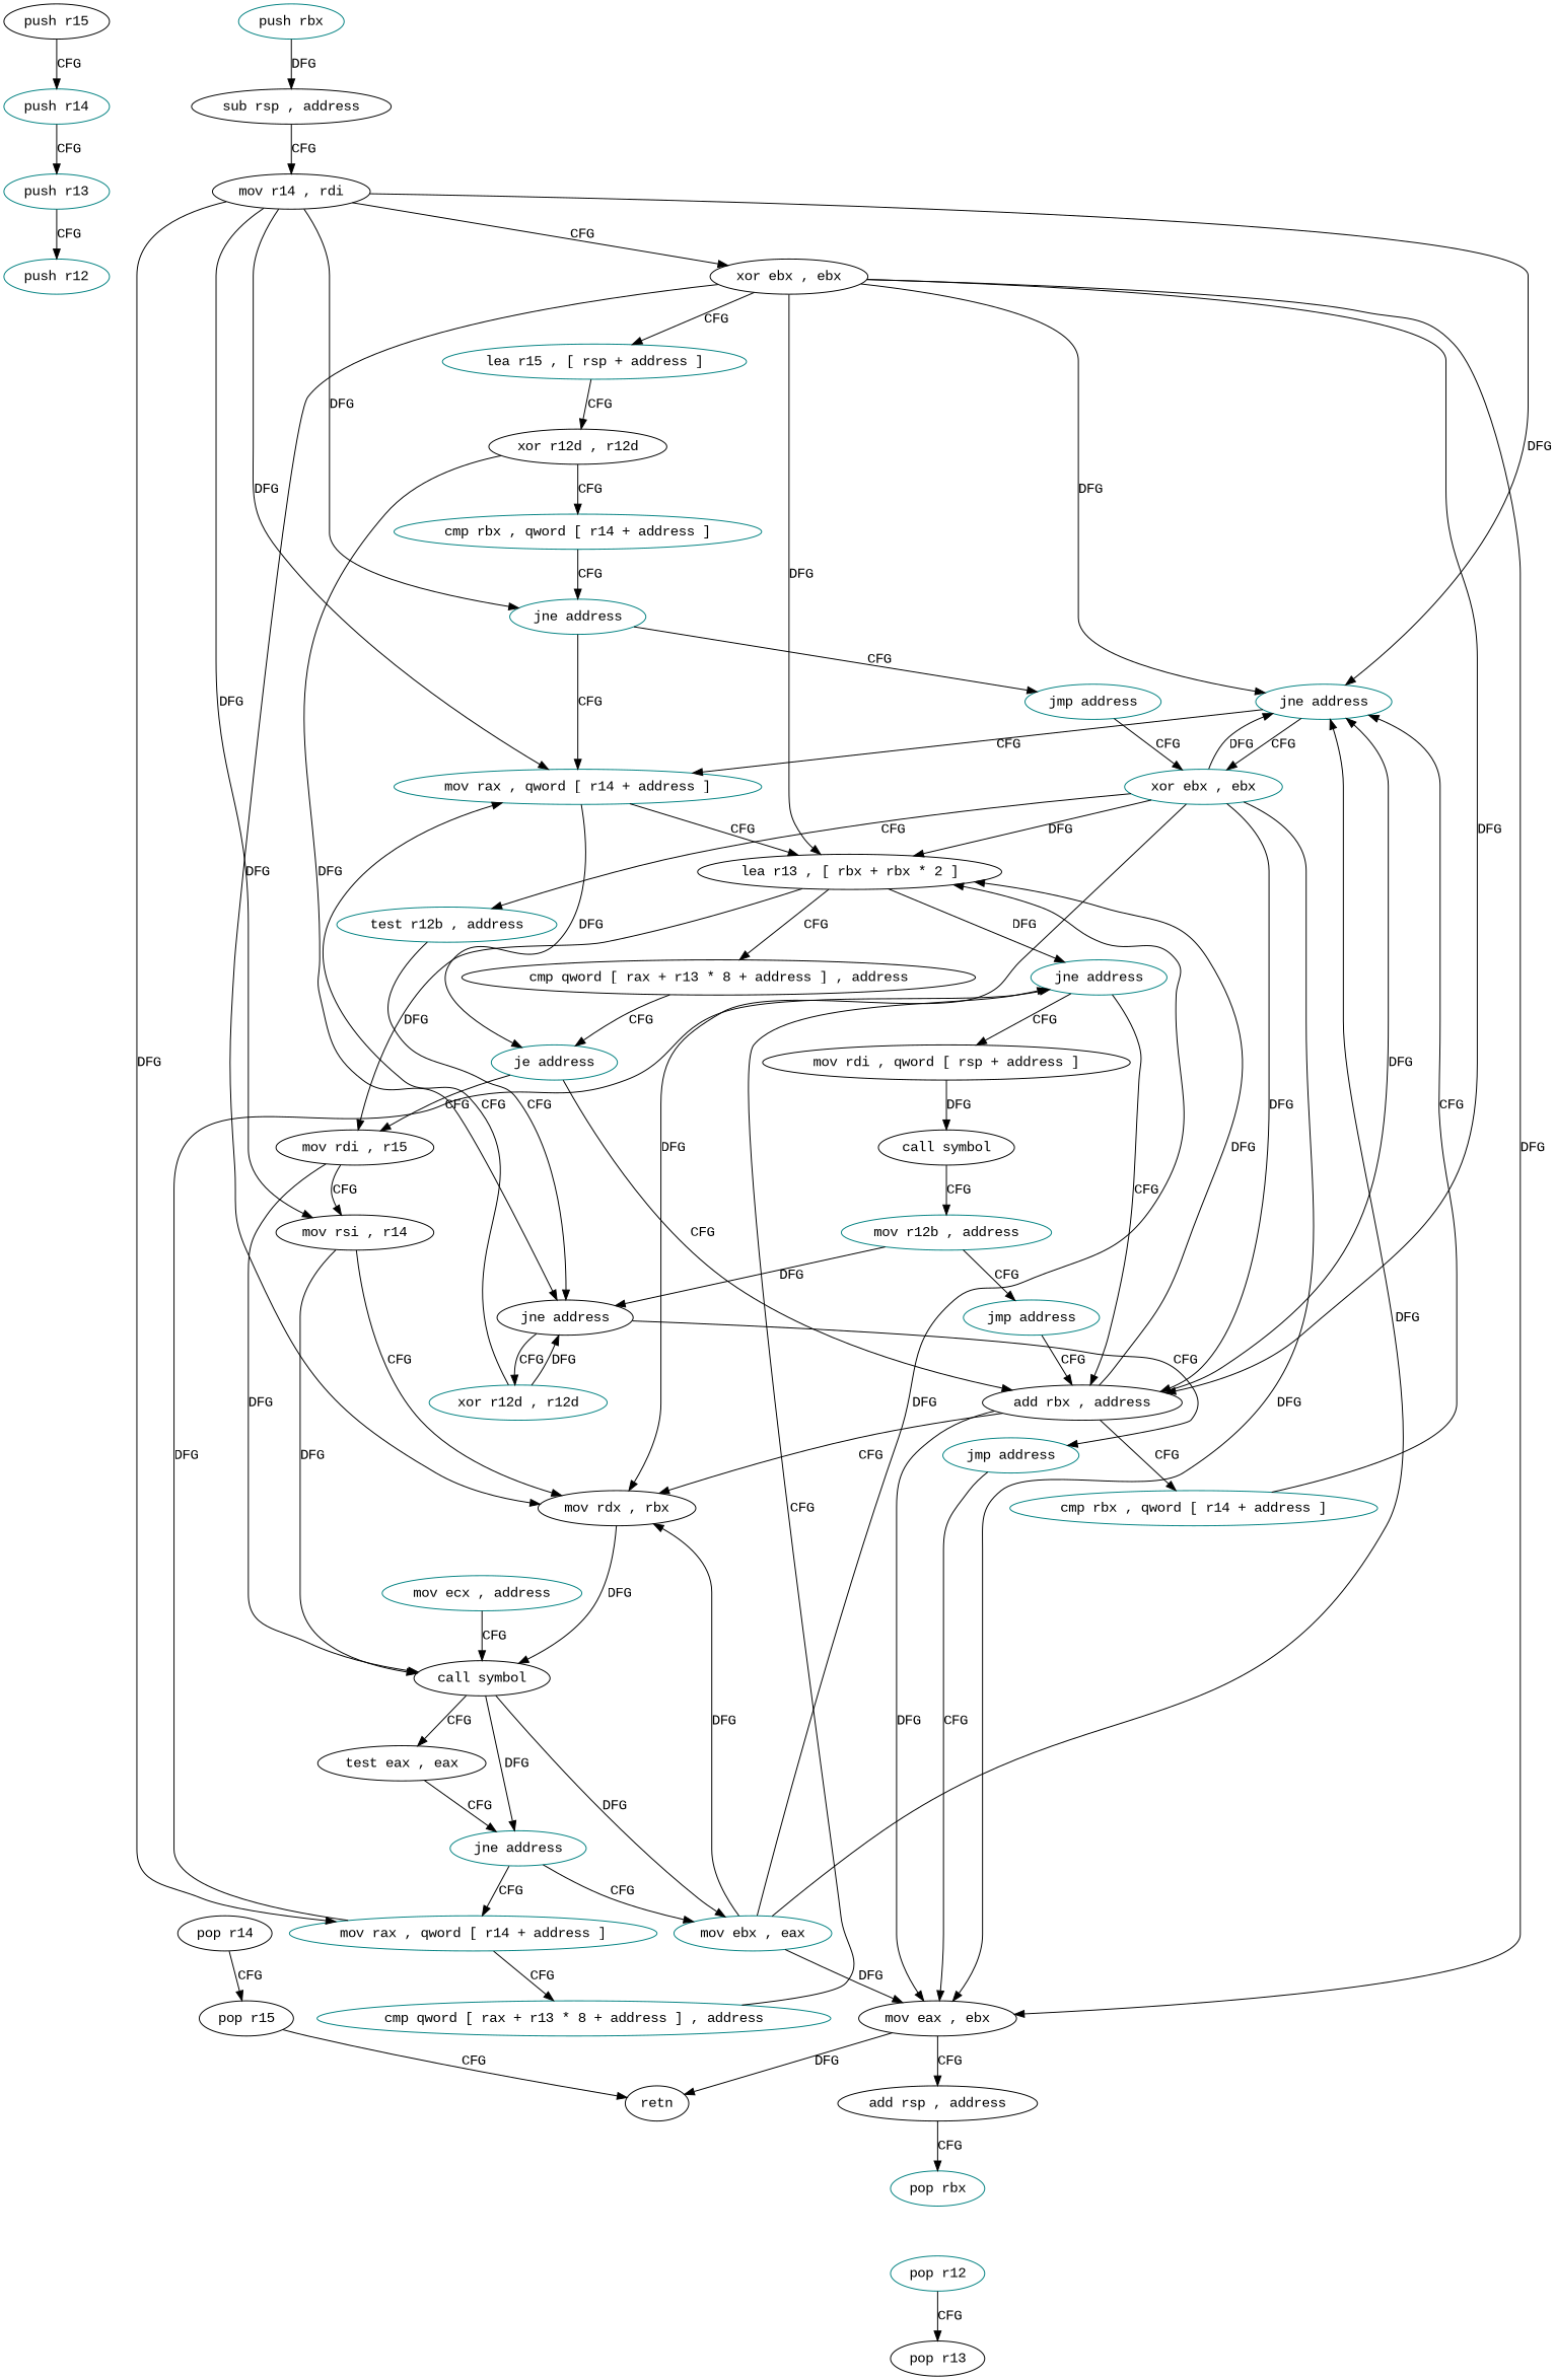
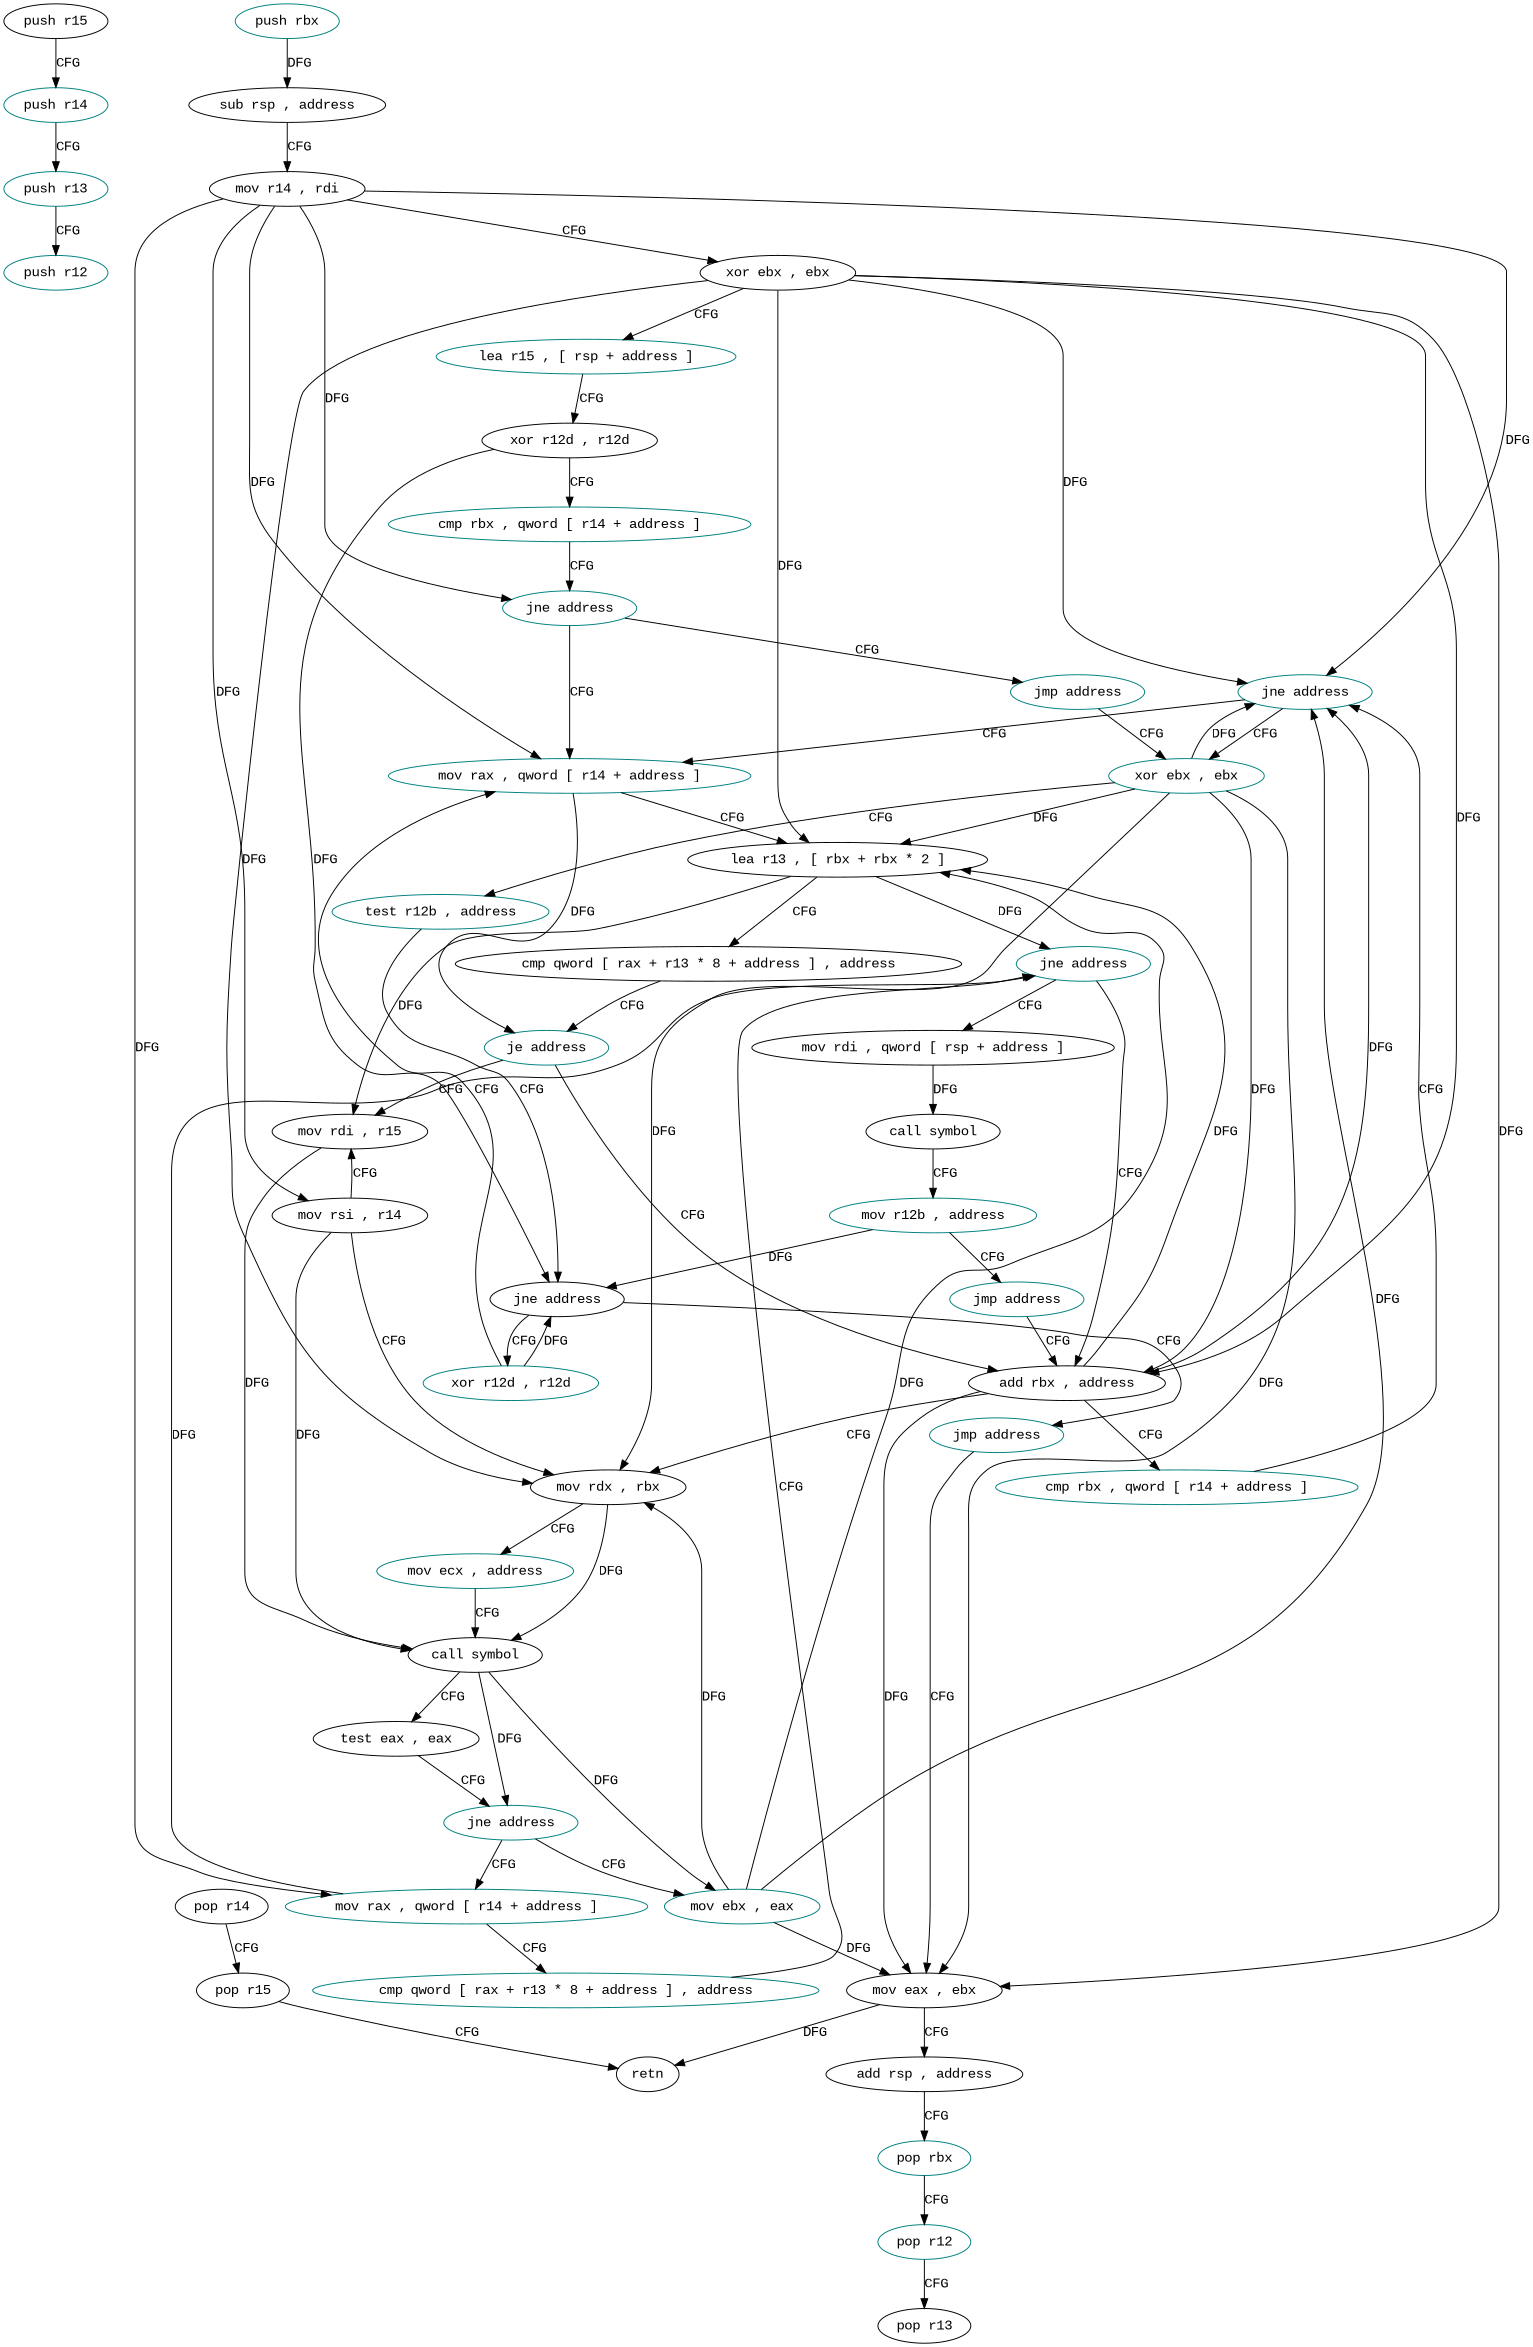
  digraph {
    fontname="Liberation Mono"
    node [color=teal fontname="Liberation Mono"]
    edge [fontname="Liberation Mono"]
    n1 [color=black label="push r15"]
    n2 [label="push r14"]
    n3 [label="push r13"]
    n4 [label="push r12"]
    n5 [label="push rbx"]
    n6 [color=black label="sub rsp , address"]
    n7 [color=black label="mov r14 , rdi"]
    n8 [color=black label="xor ebx , ebx"]
    n9 [label="jne address"]
    n10 [label="mov rax , qword [ r14 + address ]"]
    n11 [color=black label="mov rsi , r14"]
    n12 [label="mov rax , qword [ r14 + address ]"]
    n13 [label="jne address"]
    n14 [label="lea r15 , [ rsp + address ]"]
    n15 [color=black label="lea r13 , [ rbx + rbx * 2 ]"]
    n16 [color=black label="add rbx , address"]
    n17 [color=black label="mov rdx , rbx"]
    n18 [color=black label="mov eax , ebx"]
    n19 [label="jmp address"]
    n20 [label="je address"]
    n21 [color=black label="call symbol"]
    n22 [label="jne address"]
    n23 [label="cmp qword [ rax + r13 * 8 + address ] , address"]
    n24 [label="xor ebx , ebx"]
    n25 [color=black label="xor r12d , r12d"]
    n26 [color=black label="cmp qword [ rax + r13 * 8 + address ] , address"]
    n27 [color=black label="mov rdi , r15"]
    n28 [label="cmp rbx , qword [ r14 + address ]"]
    n29 [label="mov ecx , address"]
    n30 [color=black label="add rsp , address"]
    n31 [color=black label=retn]
    n32 [label="cmp rbx , qword [ r14 + address ]"]
    n33 [color=black label="jne address"]
    n34 [label="xor r12d , r12d"]
    n35 [label="jmp address"]
    n36 [label="test r12b , address"]
    n37 [color=black label="mov rdi , qword [ rsp + address ]"]
    n38 [color=black label="test eax , eax"]
    n39 [label="jne address"]
    n40 [label="mov ebx , eax"]
    n41 [label="pop rbx"]
    n42 [color=black label="call symbol"]
    n43 [label="mov r12b , address"]
    n44 [label="jmp address"]
    n45 [label="pop r12"]
    n46 [color=black label="pop r13"]
    n47 [color=black label="pop r14"]
    n48 [color=black label="pop r15"]
    n1 -> n2 [label=CFG]
    n2 -> n3 [label=CFG]
    n3 -> n4 [label=CFG]
    n5 -> n6 [label=DFG]
    n6 -> n7 [label=CFG]
    n7 -> n8 [label=CFG]
    n7 -> n9 [label=DFG]
    n7 -> n10 [label=DFG]
    n7 -> n11 [label=DFG]
    n7 -> n12 [label=DFG]
    n7 -> n13 [label=DFG]
    n8 -> n13 [label=DFG]
    n8 -> n14 [label=CFG]
    n8 -> n15 [label=DFG]
    n8 -> n16 [label=DFG]
    n8 -> n17 [label=DFG]
    n8 -> n18 [label=DFG]
    n9 -> n10 [label=CFG]
    n9 -> n19 [label=CFG]
    n10 -> n15 [label=CFG]
    n10 -> n20 [label=DFG]
    n11 -> n17 [label=CFG]
    n11 -> n21 [label=DFG]
    n12 -> n22 [label=DFG]
    n12 -> n23 [label=CFG]
    n13 -> n10 [label=CFG]
    n13 -> n24 [label=CFG]
    n14 -> n25 [label=CFG]
    n15 -> n22 [label=DFG]
    n15 -> n26 [label=CFG]
    n15 -> n27 [label=DFG]
    n16 -> n13 [label=DFG]
    n16 -> n15 [label=DFG]
    n16 -> n17 [label=CFG]
    n16 -> n18 [label=DFG]
    n16 -> n28 [label=CFG]
    n17 -> n21 [label=DFG]
+   n17 -> n29 [label=CFG]
    n18 -> n30 [label=CFG]
    n18 -> n31 [label=DFG]
    n19 -> n24 [label=CFG]
    n20 -> n16 [label=CFG]
    n20 -> n27 [label=CFG]
    n21 -> n38 [label=CFG]
    n21 -> n39 [label=DFG]
    n21 -> n40 [label=DFG]
    n22 -> n16 [label=CFG]
    n22 -> n37 [label=CFG]
    n23 -> n22 [label=CFG]
    n24 -> n13 [label=DFG]
    n24 -> n15 [label=DFG]
    n24 -> n16 [label=DFG]
    n24 -> n17 [label=DFG]
    n24 -> n18 [label=DFG]
    n24 -> n36 [label=CFG]
    n25 -> n32 [label=CFG]
    n25 -> n33 [label=DFG]
    n26 -> n20 [label=CFG]
-   n27 -> n11 [label=CFG]
+   n11 -> n27 [label=CFG]
    n27 -> n21 [label=DFG]
    n28 -> n13 [label=CFG]
    n29 -> n21 [label=CFG]
    n30 -> n41 [label=CFG]
    n32 -> n9 [label=CFG]
    n33 -> n34 [label=CFG]
    n33 -> n35 [label=CFG]
    n34 -> n10 [label=CFG]
    n34 -> n33 [label=DFG]
    n35 -> n18 [label=CFG]
    n36 -> n33 [label=CFG]
    n37 -> n42 [label=DFG]
    n38 -> n39 [label=CFG]
    n39 -> n12 [label=CFG]
    n39 -> n40 [label=CFG]
    n40 -> n13 [label=DFG]
    n40 -> n15 [label=DFG]
    n40 -> n17 [label=DFG]
    n40 -> n18 [label=DFG]
+   n41 -> n45 [label=CFG]
    n42 -> n43 [label=CFG]
    n43 -> n33 [label=DFG]
    n43 -> n44 [label=CFG]
    n44 -> n16 [label=CFG]
    n45 -> n46 [label=CFG]
    n47 -> n48 [label=CFG]
    n48 -> n31 [label=CFG]
  }
